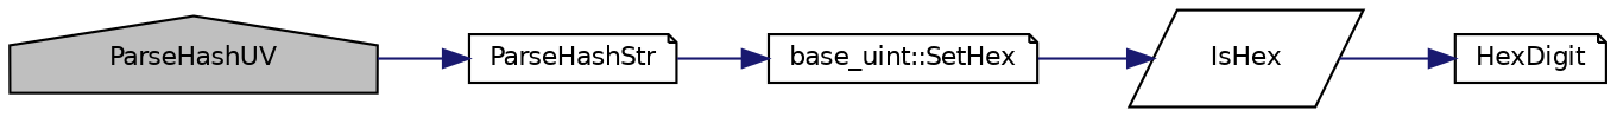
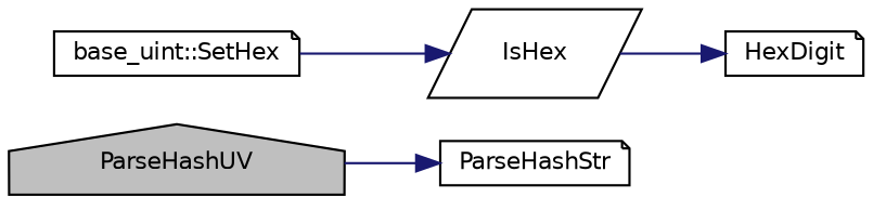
  digraph {
    rankdir=LR
    node [color=black fillcolor=white fontname=Helvetica fontsize=10 shape=note style=filled]
    edge [color=midnightblue fontname=Helvetica fontsize=10 labelfontname=Helvetica labelfontsize=10 style=solid]
    n1 [fillcolor=grey75 fontcolor=black height=0.2 label=ParseHashUV shape=house width=0.4]
    n2 [height=0.2 label=ParseHashStr width=0.4]
    n3 [height=0.2 label="base_uint::SetHex" width=0.4]
    n4 [height=0.2 label=IsHex shape=parallelogram width=0.4]
    n5 [height=0.2 label=HexDigit width=0.4]
    n1 -> n2
-   n2 -> n3
    n3 -> n4
    n4 -> n5
  }
